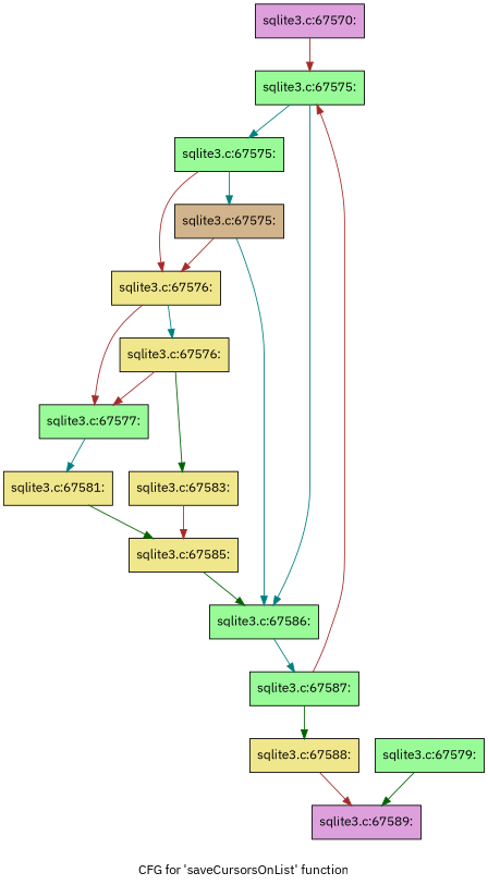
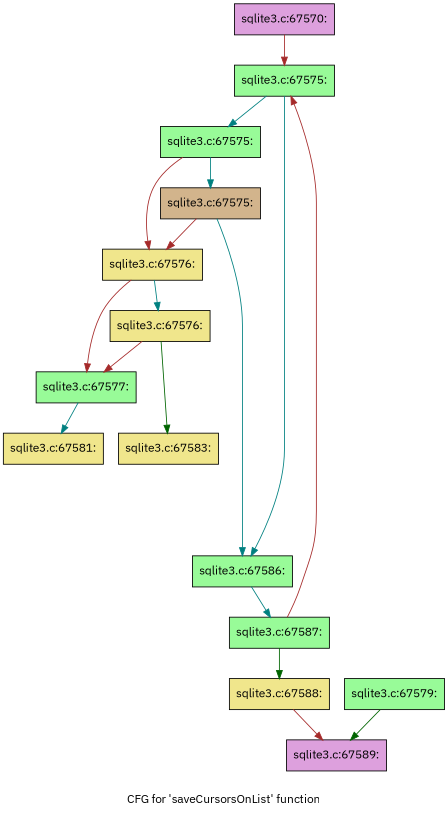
  digraph {
    fontname="IBM Plex Sans"
    label="CFG for 'saveCursorsOnList' function"
    node [fillcolor=palegreen fontname="IBM Plex Sans" shape=record style=filled]
    edge [color=brown fontname="IBM Plex Sans"]
    n1 [fillcolor=plum label="{sqlite3.c:67570:}"]
    n2 [label="{sqlite3.c:67575:}"]
    n3 [label="{sqlite3.c:67575:}"]
    n4 [label="{sqlite3.c:67586:}"]
    n5 [fillcolor=khaki label="{sqlite3.c:67576:}"]
    n6 [fillcolor=tan label="{sqlite3.c:67575:}"]
    n7 [label="{sqlite3.c:67587:}"]
    n8 [label="{sqlite3.c:67577:}"]
    n9 [fillcolor=khaki label="{sqlite3.c:67576:}"]
    n10 [fillcolor=khaki label="{sqlite3.c:67588:}"]
    n11 [fillcolor=khaki label="{sqlite3.c:67581:}"]
    n12 [fillcolor=khaki label="{sqlite3.c:67583:}"]
    n13 [label="{sqlite3.c:67579:}"]
    n14 [fillcolor=plum label="{sqlite3.c:67589:}"]
-   n15 [fillcolor=khaki label="{sqlite3.c:67585:}"]
    n1 -> n2
    n2 -> n3 [color=teal]
    n2 -> n4 [color=teal]
    n3 -> n5
    n3 -> n6 [color=teal]
    n4 -> n7 [color=teal]
    n5 -> n8
    n5 -> n9 [color=teal]
    n6 -> n4 [color=teal]
    n6 -> n5
    n7 -> n2
    n7 -> n10 [color=darkgreen]
    n8 -> n11 [color=teal]
    n9 -> n8
    n9 -> n12 [color=darkgreen]
    n10 -> n14
-   n11 -> n15 [color=darkgreen]
-   n12 -> n15
    n13 -> n14 [color=darkgreen]
-   n15 -> n4 [color=darkgreen]
  }
